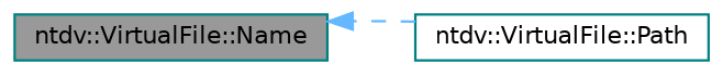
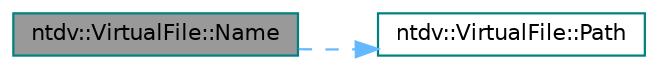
  digraph {
    rankdir=LR
    node [color=teal fontname=Helvetica fontsize=10 shape=box style=filled]
    n1 [fillcolor=grey60 fontcolor=black height=0.2 label="ntdv::VirtualFile::Name" width=0.4]
    n2 [fillcolor=white height=0.2 label="ntdv::VirtualFile::Path" width=0.4]
-   n2 -> n1 [color=steelblue1 fontname=Helvetica fontsize=10 labelfontname=Helvetica labelfontsize=10 style=dashed]
+   n1 -> n2 [color=steelblue1 fontname=Helvetica fontsize=10 labelfontname=Helvetica labelfontsize=10 style=dashed]
  }
